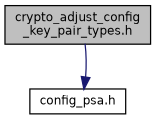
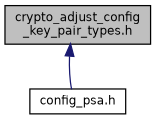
  digraph {
    node [color=black fontname=Helvetica fontsize=10 shape=record style=filled]
    n1 [fillcolor=grey75 fontcolor=black height=0.2 label="crypto_adjust_config\l_key_pair_types.h" width=0.4]
    n2 [fillcolor=white height=0.2 label="config_psa.h" width=0.4]
-   n2 -> n1 [color=midnightblue dir=back fontname=Helvetica fontsize=10 labelfontname=Helvetica labelfontsize=10 style=solid]
+   n1 -> n2 [color=midnightblue dir=back fontname=Helvetica fontsize=10 labelfontname=Helvetica labelfontsize=10 style=solid]
  }
